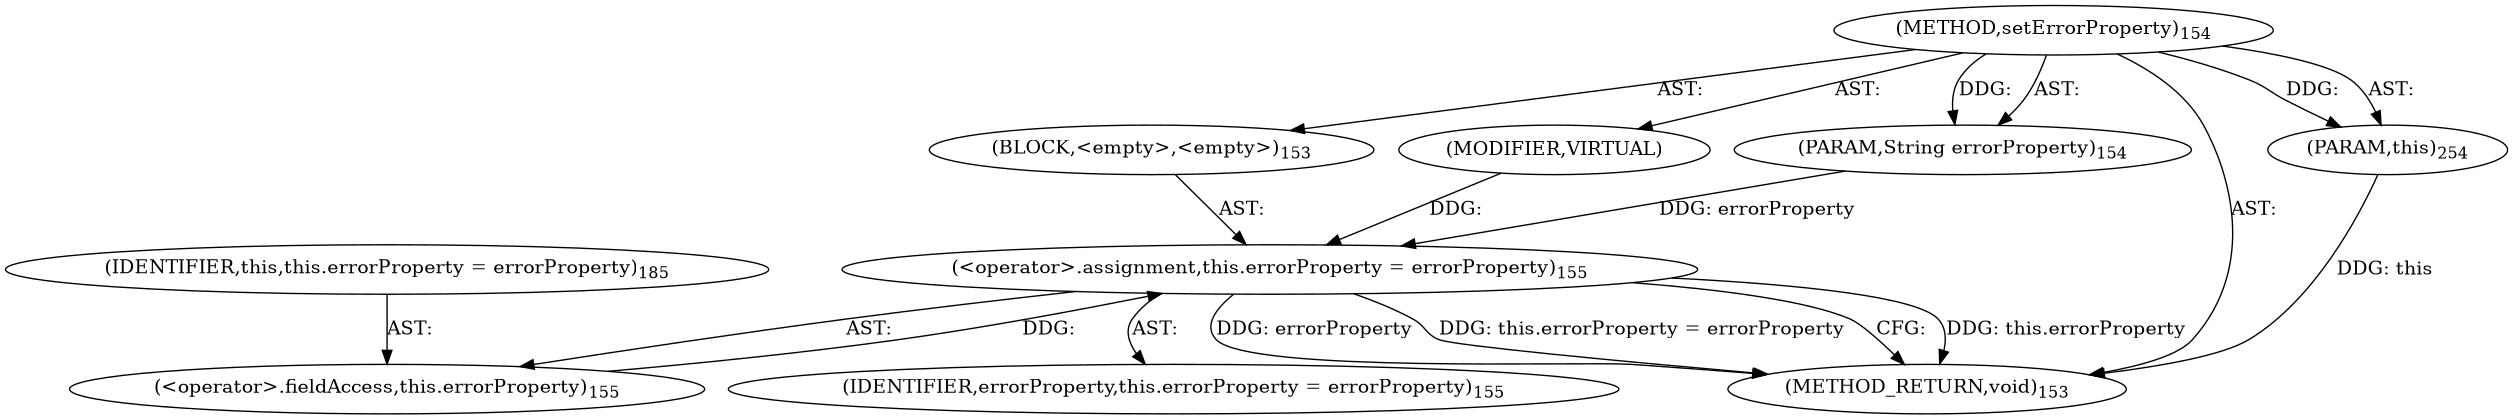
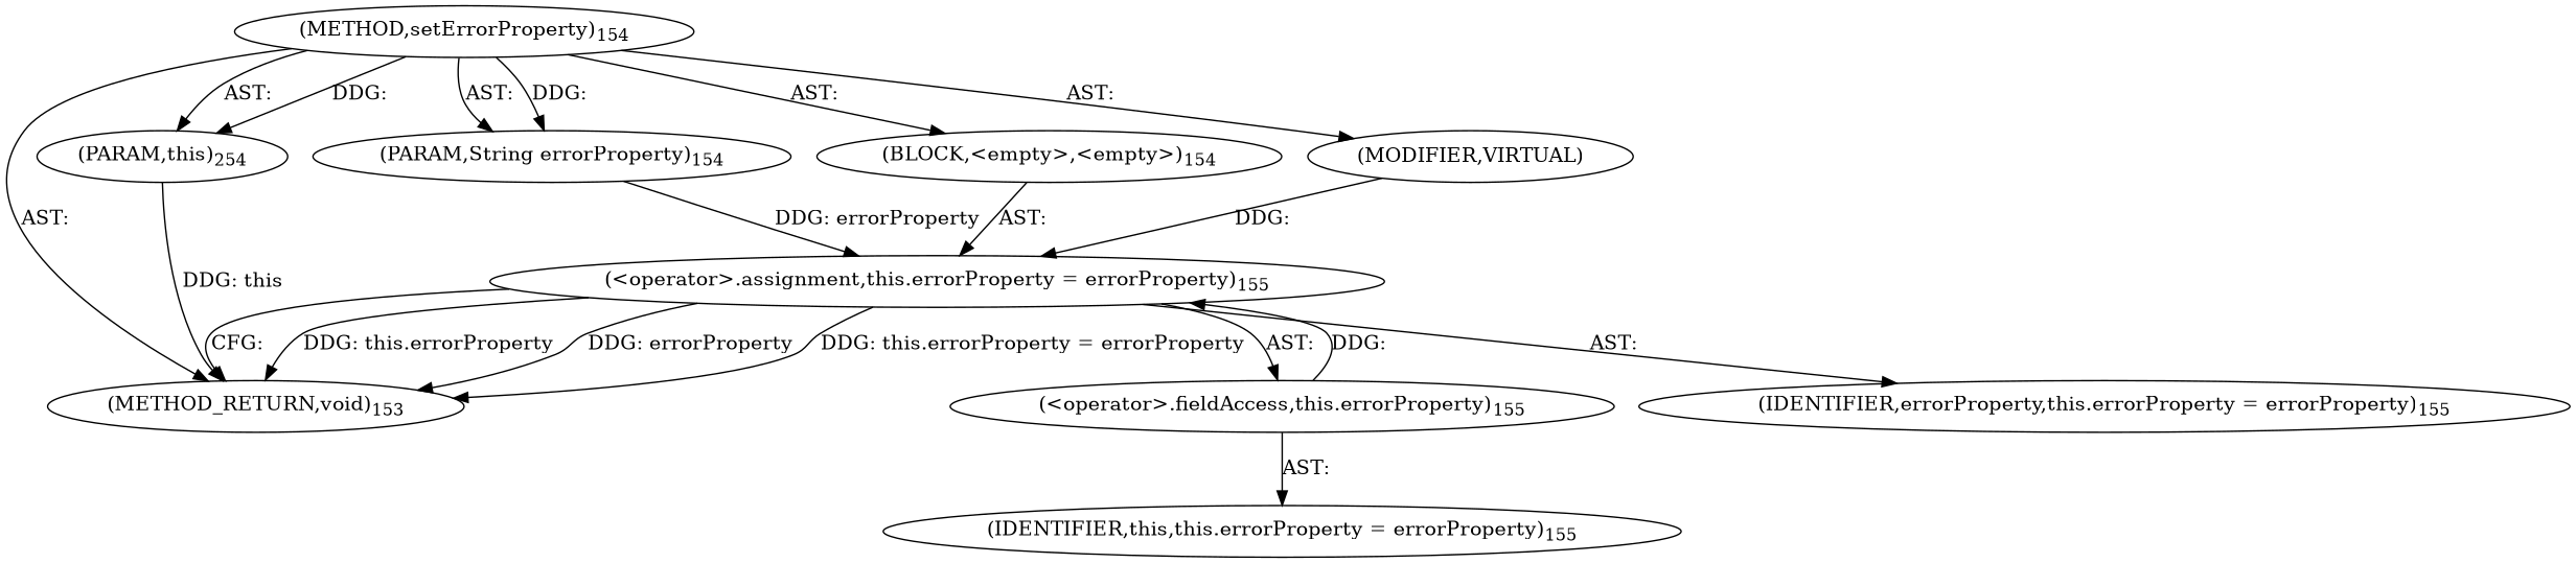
  digraph {
    n1 [label=<(METHOD,setErrorProperty)<SUB>154</SUB>>]
    n2 [label=<(PARAM,this)<SUB>254</SUB>>]
    n3 [label=<(PARAM,String errorProperty)<SUB>154</SUB>>]
-   n4 [label=<(BLOCK,&lt;empty&gt;,&lt;empty&gt;)<SUB>153</SUB>>]
+   n4 [label=<(BLOCK,&lt;empty&gt;,&lt;empty&gt;)<SUB>154</SUB>>]
    n5 [label=<(MODIFIER,VIRTUAL)>]
    n6 [label=<(METHOD_RETURN,void)<SUB>153</SUB>>]
    n7 [label=<(&lt;operator&gt;.assignment,this.errorProperty = errorProperty)<SUB>155</SUB>>]
    n8 [label=<(&lt;operator&gt;.fieldAccess,this.errorProperty)<SUB>155</SUB>>]
    n9 [label=<(IDENTIFIER,errorProperty,this.errorProperty = errorProperty)<SUB>155</SUB>>]
-   n10 [label=<(IDENTIFIER,this,this.errorProperty = errorProperty)<SUB>185</SUB>>]
+   n10 [label=<(IDENTIFIER,this,this.errorProperty = errorProperty)<SUB>155</SUB>>]
    n1 -> n2 [label="AST: "]
    n1 -> n2 [label="DDG: "]
    n1 -> n3 [label="AST: "]
    n1 -> n3 [label="DDG: "]
    n1 -> n4 [label="AST: "]
    n1 -> n5 [label="AST: "]
    n1 -> n6 [label="AST: "]
    n2 -> n6 [label="DDG: this"]
    n3 -> n7 [label="DDG: errorProperty"]
    n4 -> n7 [label="AST: "]
    n5 -> n7 [label="DDG: "]
    n7 -> n6 [label="CFG: "]
    n7 -> n6 [label="DDG: this.errorProperty"]
    n7 -> n6 [label="DDG: errorProperty"]
    n7 -> n6 [label="DDG: this.errorProperty = errorProperty"]
    n7 -> n8 [label="AST: "]
    n7 -> n9 [label="AST: "]
    n8 -> n7 [label="DDG: "]
-   n10 -> n8 [label="AST: "]
+   n8 -> n10 [label="AST: "]
  }
